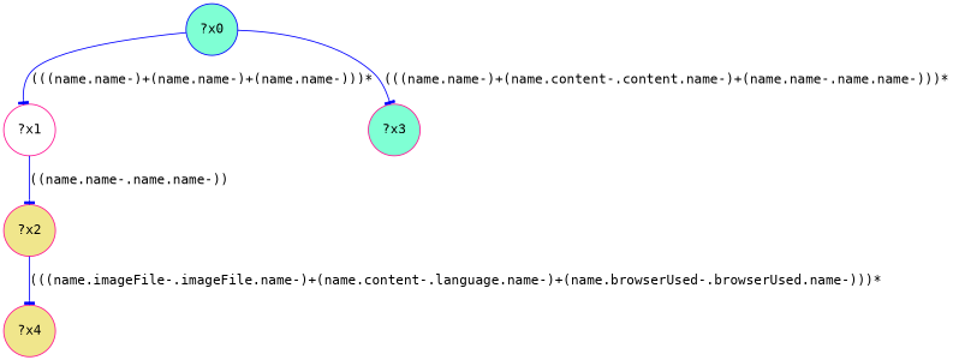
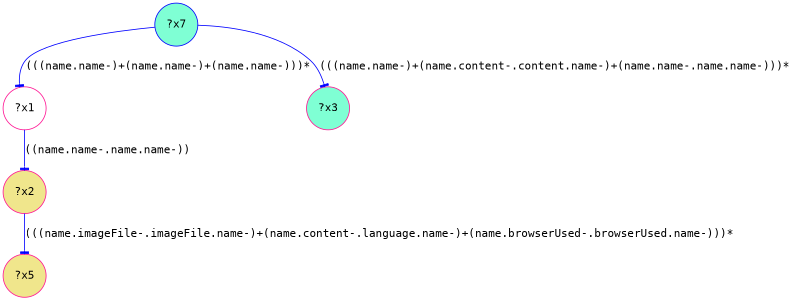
  digraph {
    fontname="DejaVu Sans Mono"
    node [color=deeppink fillcolor=aquamarine fontname="DejaVu Sans Mono" shape=circle style=filled]
    edge [arrowhead=tee color=blue fontname="DejaVu Sans Mono"]
-   n1 [color=blue label="?x0" style="filled,"]
+   n1 [color=blue label="?x7" style="filled,"]
    n2 [fillcolor=white label="?x1"]
    n3 [label="?x3"]
    n4 [fillcolor=khaki label="?x2" style="filled,"]
-   n5 [fillcolor=khaki label="?x4"]
+   n5 [fillcolor=khaki label="?x5"]
    n1 -> n2 [label="(((name.name-)+(name.name-)+(name.name-)))*"]
    n1 -> n3 [label="(((name.name-)+(name.content-.content.name-)+(name.name-.name.name-)))*"]
    n2 -> n4 [label="((name.name-.name.name-))"]
    n4 -> n5 [label="(((name.imageFile-.imageFile.name-)+(name.content-.language.name-)+(name.browserUsed-.browserUsed.name-)))*"]
  }
